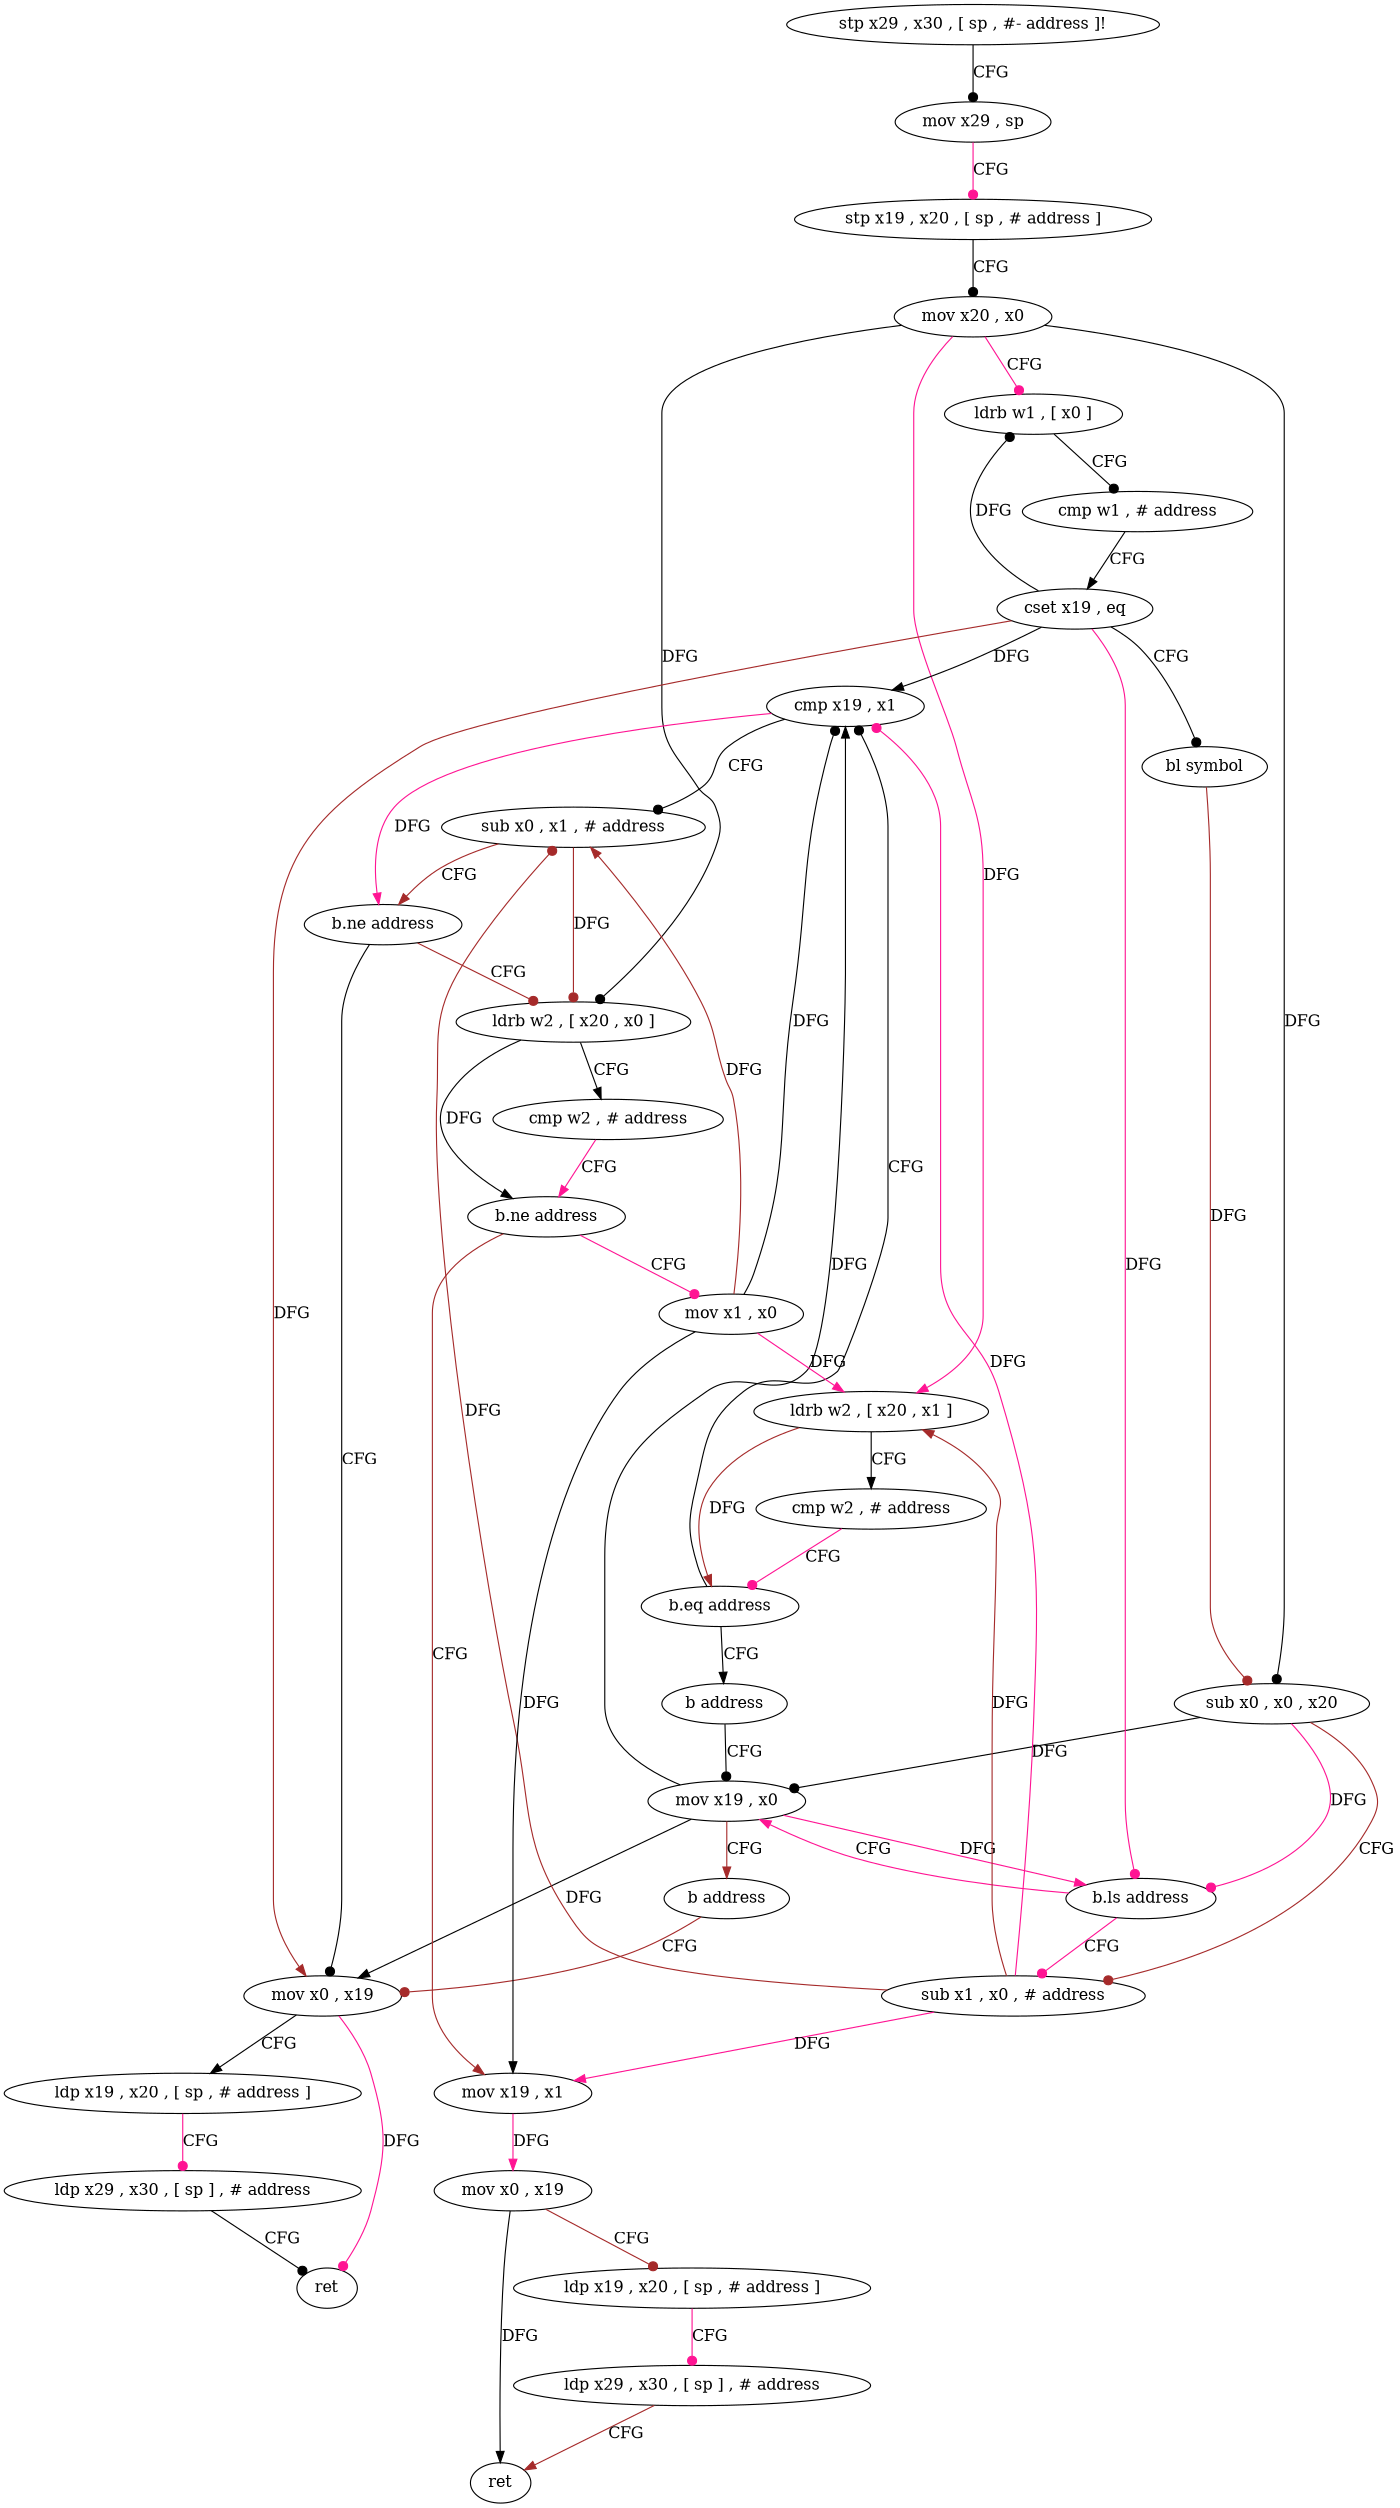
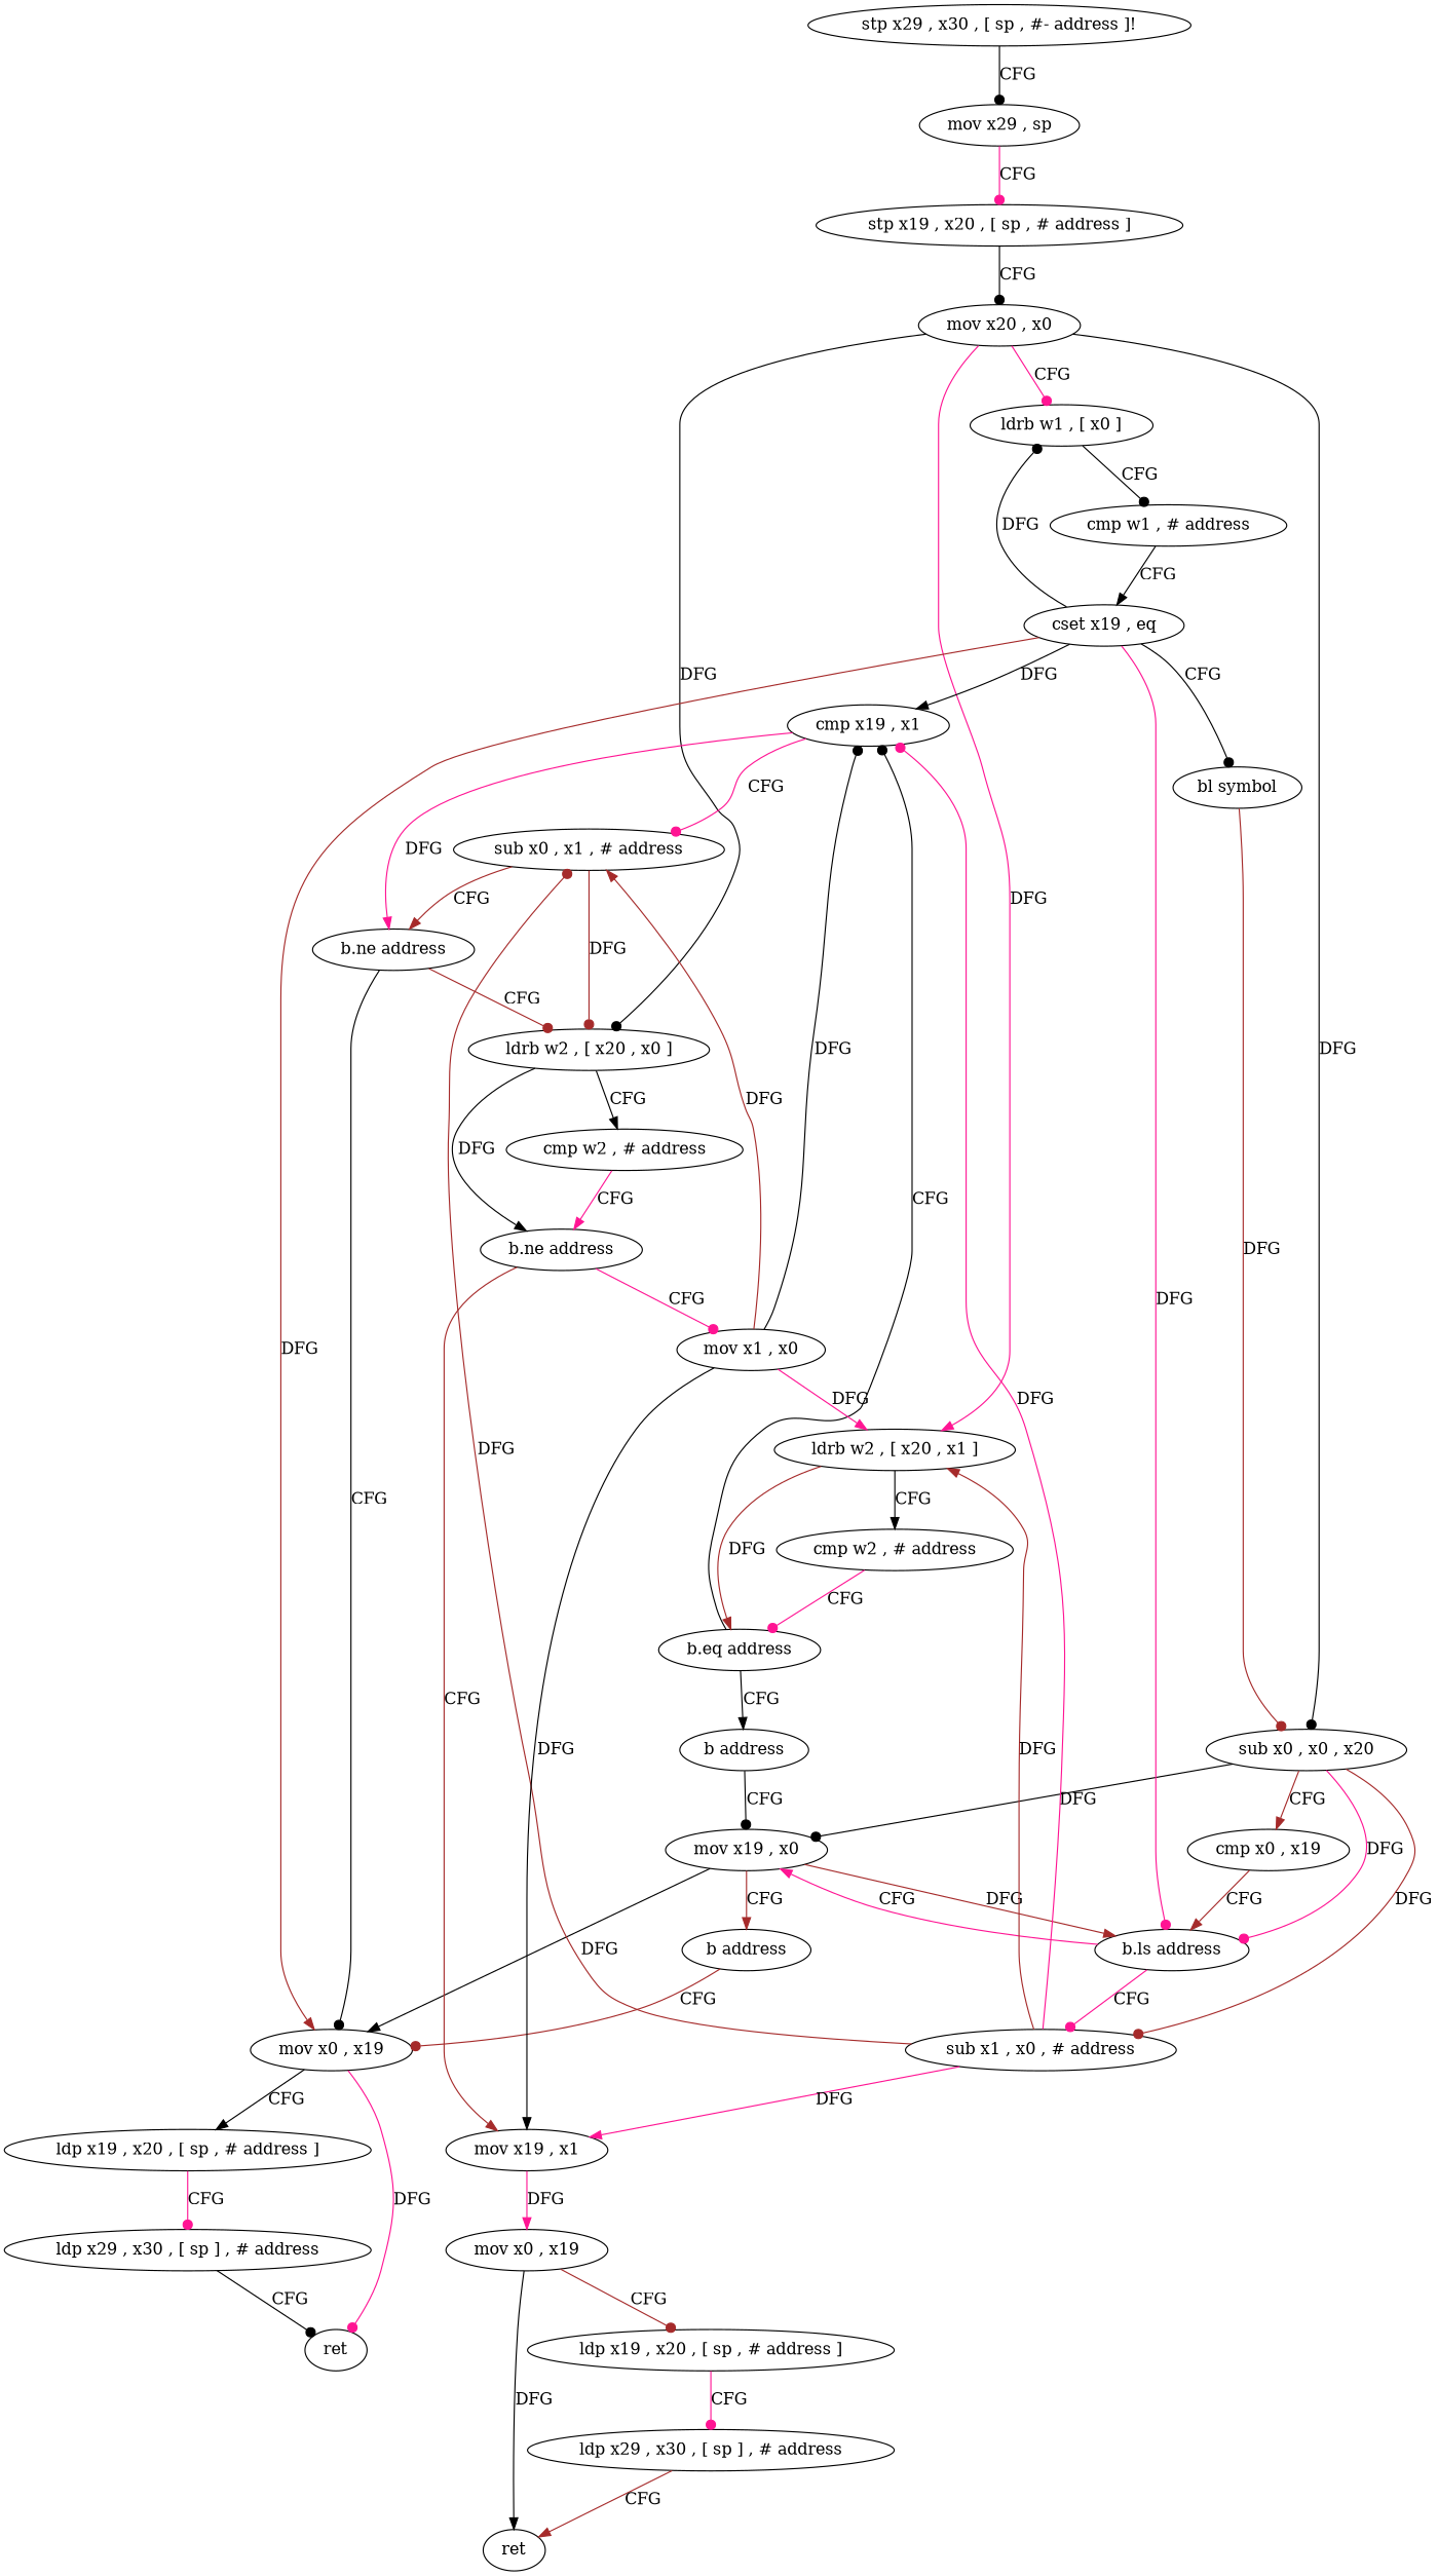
  digraph {
    edge [arrowhead=dot color=black]
    n1 [label="stp x29 , x30 , [ sp , #- address ]!"]
    n2 [label="mov x29 , sp"]
    n3 [label="stp x19 , x20 , [ sp , # address ]"]
    n4 [label="mov x20 , x0"]
    n5 [label="ldrb w1 , [ x0 ]"]
    n6 [label="sub x0 , x0 , x20"]
    n7 [label="ldrb w2 , [ x20 , x1 ]"]
    n8 [label="ldrb w2 , [ x20 , x0 ]"]
    n9 [label="cmp w1 , # address"]
    n10 [label="b.ls address"]
+   n11 [label="cmp x0 , x19"]
    n12 [label="mov x19 , x0"]
    n13 [label="sub x1 , x0 , # address"]
    n14 [label="cmp w2 , # address"]
    n15 [label="b.eq address"]
    n16 [label="cmp w2 , # address"]
    n17 [label="b.ne address"]
    n18 [label="cset x19 , eq"]
    n19 [label="bl symbol"]
    n20 [label="mov x0 , x19"]
    n21 [label="cmp x19 , x1"]
    n22 [label="ldp x19 , x20 , [ sp , # address ]"]
    n23 [label=ret]
    n24 [label="sub x0 , x1 , # address"]
    n25 [label="b.ne address"]
    n26 [label="b address"]
    n27 [label="mov x19 , x1"]
    n28 [label="mov x0 , x19"]
    n29 [label="ldp x29 , x30 , [ sp ] , # address"]
    n30 [label="b address"]
    n31 [label="mov x1 , x0"]
    n32 [label="ldp x19 , x20 , [ sp , # address ]"]
    n33 [label=ret]
    n34 [label="ldp x29 , x30 , [ sp ] , # address"]
    n1 -> n2 [label=CFG]
    n2 -> n3 [color=deeppink label=CFG]
    n3 -> n4 [label=CFG]
    n4 -> n5 [color=deeppink label=CFG]
    n4 -> n6 [label=DFG]
    n4 -> n7 [arrowhead=normal color=deeppink label=DFG]
    n4 -> n8 [label=DFG]
    n5 -> n9 [label=CFG]
    n6 -> n10 [color=deeppink label=DFG]
+   n6 -> n11 [arrowhead=normal color=brown label=CFG]
    n6 -> n12 [label=DFG]
-   n6 -> n13 [color=brown label=CFG]
+   n6 -> n13 [color=brown label=DFG]
    n7 -> n14 [arrowhead=normal label=CFG]
    n7 -> n15 [arrowhead=normal color=brown label=DFG]
    n8 -> n16 [arrowhead=normal label=CFG]
    n8 -> n17 [arrowhead=normal label=DFG]
    n9 -> n18 [arrowhead=normal label=CFG]
    n10 -> n12 [arrowhead=normal color=deeppink label=CFG]
    n10 -> n13 [color=deeppink label=CFG]
-   n12 -> n10 [arrowhead=normal color=deeppink label=DFG]
+   n11 -> n10 [arrowhead=normal color=brown label=CFG]
+   n12 -> n10 [arrowhead=normal color=brown label=DFG]
    n12 -> n20 [arrowhead=normal label=DFG]
-   n12 -> n21 [arrowhead=normal label=DFG]
    n12 -> n26 [arrowhead=normal color=brown label=CFG]
    n13 -> n7 [arrowhead=normal color=brown label=DFG]
    n13 -> n21 [color=deeppink label=DFG]
    n13 -> n24 [color=brown label=DFG]
    n13 -> n27 [arrowhead=normal color=deeppink label=DFG]
    n14 -> n15 [color=deeppink label=CFG]
    n15 -> n21 [label=CFG]
    n15 -> n30 [arrowhead=normal label=CFG]
    n16 -> n17 [arrowhead=normal color=deeppink label=CFG]
    n17 -> n27 [arrowhead=normal color=brown label=CFG]
    n17 -> n31 [color=deeppink label=CFG]
    n18 -> n5 [label=DFG]
    n18 -> n10 [color=deeppink label=DFG]
    n18 -> n19 [label=CFG]
    n18 -> n20 [arrowhead=normal color=brown label=DFG]
    n18 -> n21 [arrowhead=normal label=DFG]
    n19 -> n6 [color=brown label=DFG]
    n20 -> n22 [arrowhead=normal label=CFG]
    n20 -> n23 [color=deeppink label=DFG]
-   n21 -> n24 [label=CFG]
+   n21 -> n24 [color=deeppink label=CFG]
    n21 -> n25 [arrowhead=normal color=deeppink label=DFG]
    n22 -> n29 [color=deeppink label=CFG]
    n24 -> n8 [color=brown label=DFG]
    n24 -> n25 [arrowhead=normal color=brown label=CFG]
    n25 -> n8 [color=brown label=CFG]
    n25 -> n20 [label=CFG]
    n26 -> n20 [color=brown label=CFG]
    n27 -> n28 [arrowhead=normal color=deeppink label=DFG]
    n28 -> n32 [color=brown label=CFG]
    n28 -> n33 [arrowhead=normal label=DFG]
    n29 -> n23 [label=CFG]
    n30 -> n12 [label=CFG]
    n31 -> n7 [arrowhead=normal color=deeppink label=DFG]
    n31 -> n21 [label=DFG]
    n31 -> n24 [arrowhead=normal color=brown label=DFG]
    n31 -> n27 [arrowhead=normal label=DFG]
    n32 -> n34 [color=deeppink label=CFG]
    n34 -> n33 [arrowhead=normal color=brown label=CFG]
  }
